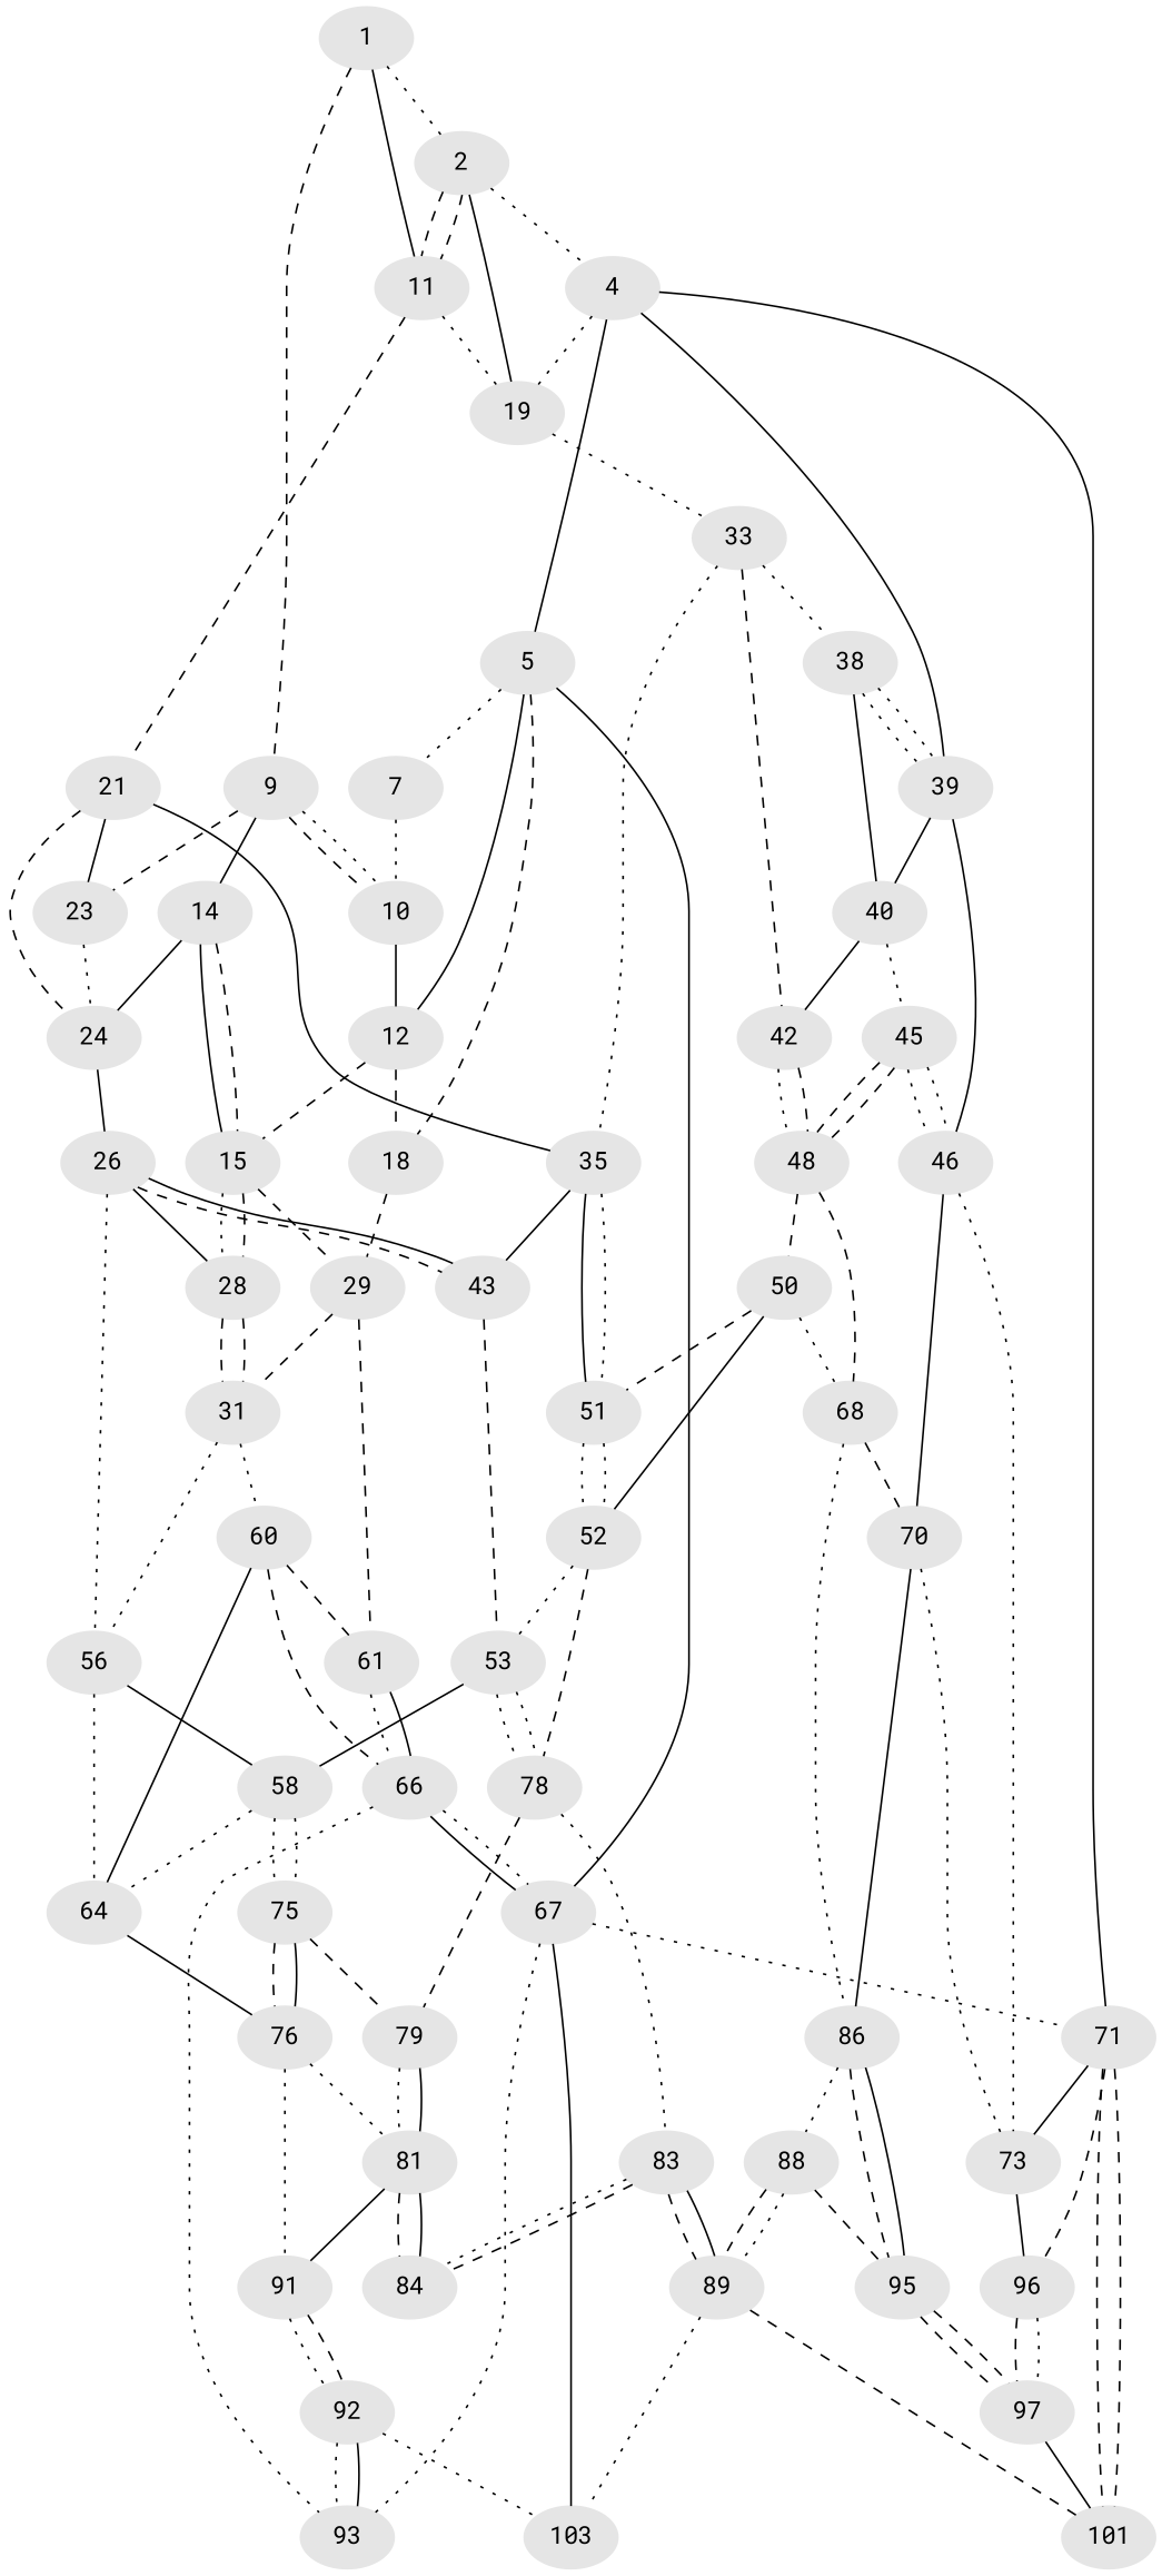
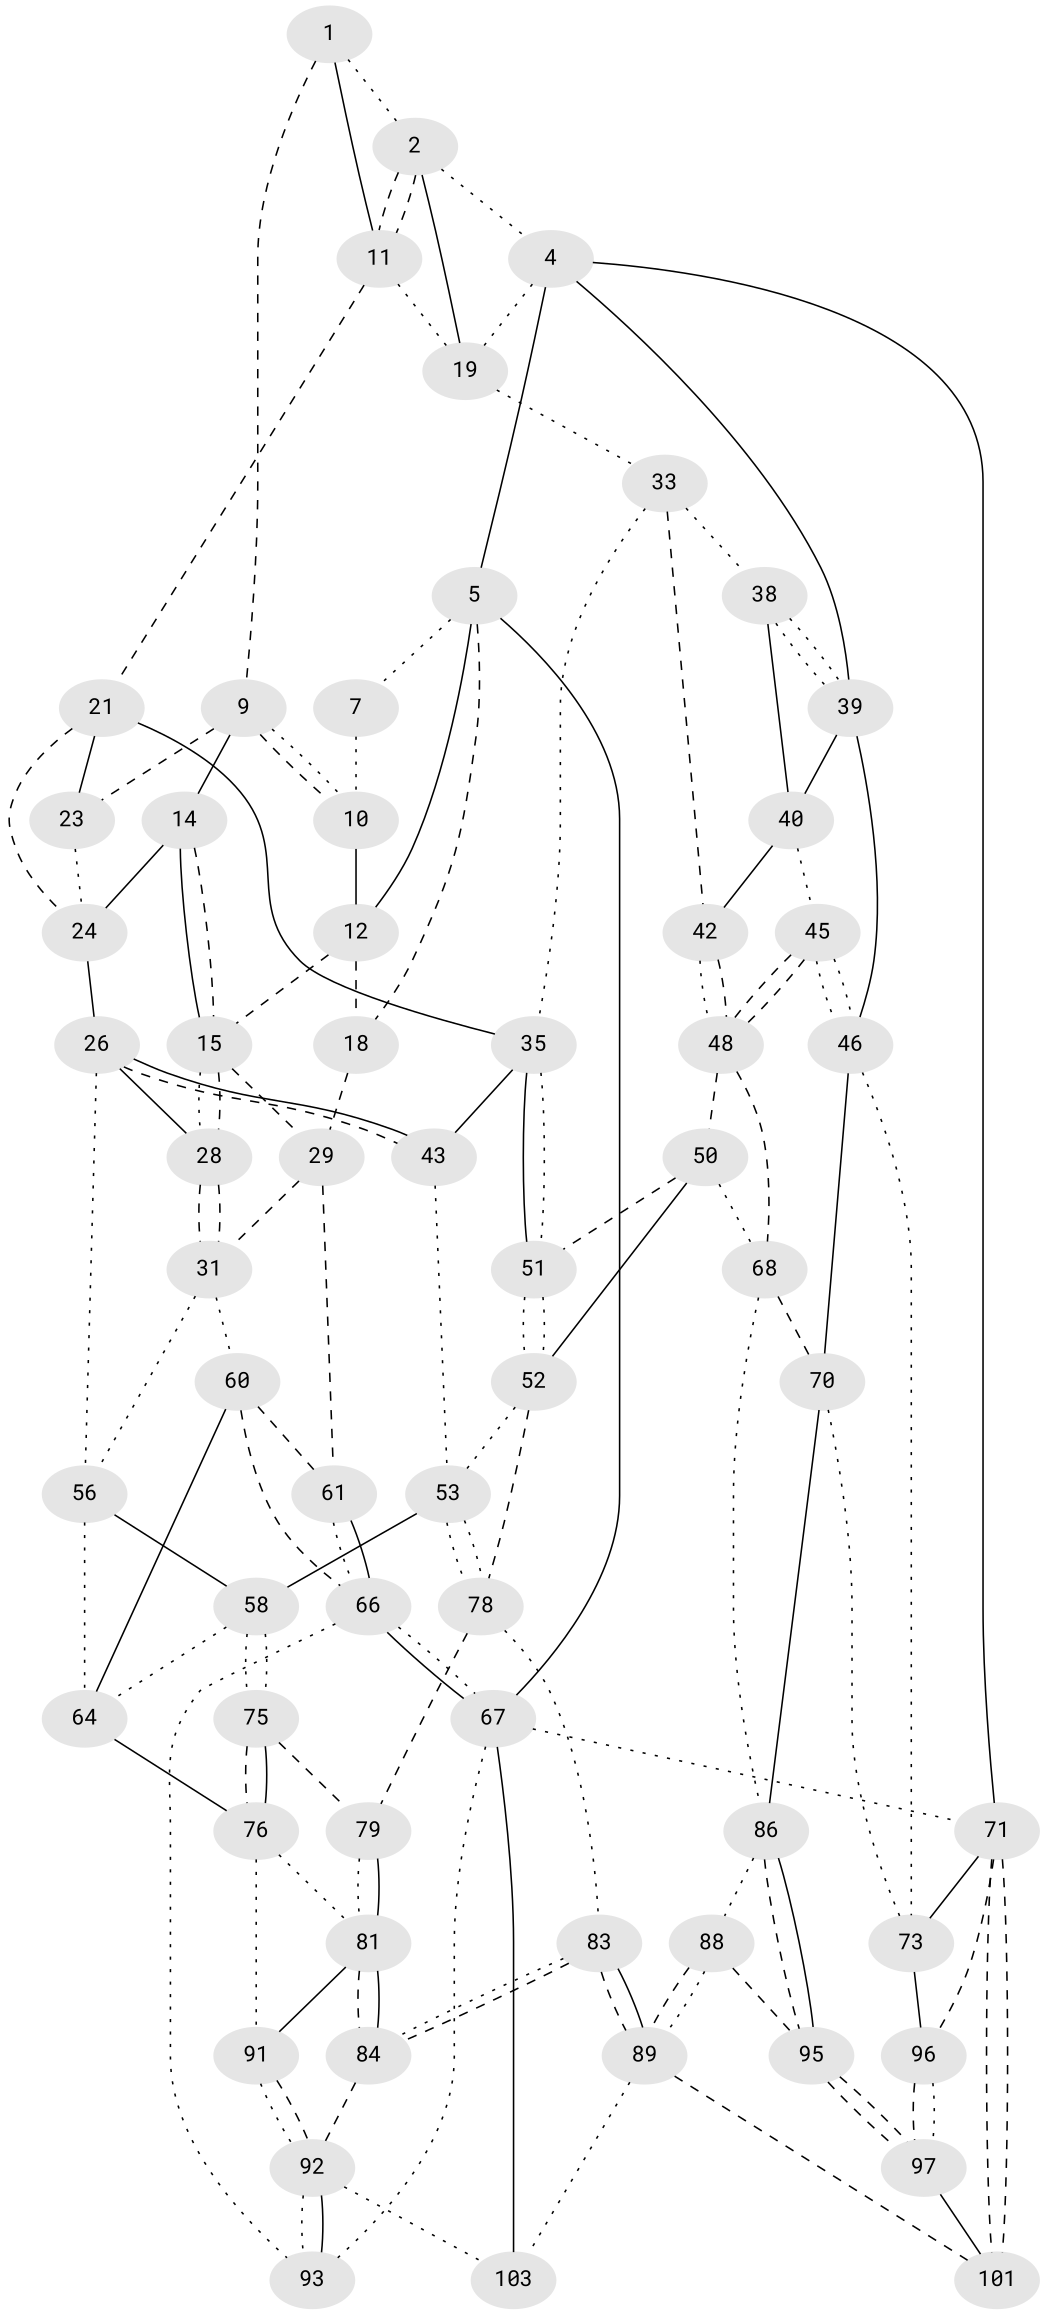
  graph {
    fontname="Roboto Mono"
    node [color=gray90 fontname="Roboto Mono" style=filled]
    edge [fontname="Roboto Mono" style=dotted]
    1 [super="+8"]
    2 [super="+3"]
    9 [super="+13"]
    11 [super="+20"]
    4 [super="+37"]
    19 [super="+32"]
    10
    14
    23
    21 [super="+22"]
    5 [super="+6"]
    39 [super="+44"]
    71 [super="+72"]
    33 [super="+34"]
    7
    12 [super="+17"]
    18
    67 [super="+104"]
    40 [super="+41"]
    46 [super="+47"]
    73 [super="+94"]
    96 [super="+99"]
    101
    15 [super="+16"]
    29 [super="+30"]
    93
    103
    24 [super="+25"]
    35 [super="+36"]
    28
    26 [super="+27"]
    31 [super="+57"]
    61
    38
    42
    43
    51
    n38 [label=56 super="+56"]
    53 [super="+54"]
    58 [super="+59"]
    64 [super="+74"]
    60 [super="+65"]
    66 [super="+90"]
    48 [super="+49"]
    52 [super="+63"]
    45
    70 [super="+85"]
    50 [super="+62"]
    68 [super="+69"]
    78 [super="+80"]
    86 [super="+87"]
    79
    83
    75
    76 [super="+77"]
    81 [super="+82"]
    91
    88
    95
    97 [super="+100"]
    84
    92 [super="+98"]
    89 [super="+102"]
    1 -- 2
    1 -- 9 [style=dashed]
    1 -- 11 [style=solid]
    2 -- 11 [style=dashed]
    2 -- 11 [style=dashed]
    2 -- 4
    2 -- 19 [style=solid]
    9 -- 10 [style=dashed]
    9 -- 10
    9 -- 14 [style=solid]
    9 -- 23 [style=dashed]
    11 -- 19
    11 -- 21 [style=dashed]
    4 -- 19
    4 -- 5 [style=solid]
    4 -- 39 [style=solid]
    4 -- 71 [style=solid]
    19 -- 33
    10 -- 12 [style=solid]
    14 -- 15 [style=solid]
    14 -- 15 [style=dashed]
    14 -- 24 [style=solid]
    23 -- 24
    21 -- 23 [style=solid]
    21 -- 24 [style=dashed]
    21 -- 35 [style=solid]
    5 -- 7
    5 -- 12 [style=solid]
    5 -- 18 [style=dashed]
    5 -- 67 [style=solid]
    39 -- 40 [style=solid]
    39 -- 46 [style=solid]
    71 -- 73 [style=solid]
    71 -- 96 [style=dashed]
    71 -- 101 [style=dashed]
    71 -- 101 [style=dashed]
    33 -- 35
    33 -- 38
    33 -- 42 [style=dashed]
    7 -- 10
    12 -- 18 [style=dashed]
    12 -- 15 [style=dashed]
    18 -- 29 [style=dashed]
    67 -- 71
    67 -- 93
    67 -- 103 [style=solid]
    40 -- 42 [style=solid]
    40 -- 45
    46 -- 73
    46 -- 70 [style=solid]
    73 -- 96 [style=solid]
    96 -- 97 [style=dashed weight=2]
    96 -- 97
    15 -- 29 [style=dashed]
    15 -- 28
    15 -- 28 [style=dashed]
    29 -- 31 [style=dashed]
    29 -- 61 [style=dashed]
    24 -- 26 [style=solid]
    35 -- 43 [style=solid]
    35 -- 51 [style=solid]
    35 -- 51
    28 -- 31 [style=dashed]
    28 -- 31 [style=dashed]
    26 -- 28 [style=solid]
    26 -- 43 [style=dashed]
    26 -- 43 [style=solid]
    26 -- n38
    31 -- n38
    31 -- 60
    61 -- 66
    61 -- 66 [style=solid]
    38 -- 39
    38 -- 39
    38 -- 40 [style=solid]
    42 -- 48
    42 -- 48 [style=dashed]
-   43 -- 53 [style=dashed]
+   43 -- 53
    51 -- 52
    51 -- 52
    n38 -- 58 [style=solid]
    n38 -- 64
    53 -- 58 [style=solid]
    53 -- 78
    53 -- 78
    58 -- 64
    58 -- 75
    58 -- 75
    64 -- 76 [style=solid]
    60 -- 61 [style=dashed]
    60 -- 64 [style=solid]
    60 -- 66 [style=dashed]
    66 -- 67 [style=solid]
    66 -- 67
    66 -- 93
    48 -- 50 [style=dashed]
    48 -- 68 [style=dashed]
    52 -- 53
    52 -- 78 [style=dashed]
    45 -- 46
    45 -- 46
    45 -- 48 [style=dashed]
    45 -- 48 [style=dashed]
    70 -- 73
    70 -- 86 [style=solid]
    50 -- 51 [style=dashed]
    50 -- 52 [style=solid]
    50 -- 68
    68 -- 70 [style=dashed]
    68 -- 86
    78 -- 79 [style=dashed]
    78 -- 83
    86 -- 88
    86 -- 95 [style=dashed]
    86 -- 95 [style=solid]
    79 -- 81
    79 -- 81 [style=solid]
    83 -- 84
    83 -- 84 [style=dashed]
    83 -- 89 [style=dashed]
    83 -- 89 [style=solid]
    75 -- 79 [style=dashed]
    75 -- 76 [style=dashed]
    75 -- 76 [style=solid]
    76 -- 81
    76 -- 91
    81 -- 91 [style=solid]
    81 -- 84 [style=dashed]
    81 -- 84 [style=solid]
    91 -- 92
    91 -- 92 [style=dashed]
    88 -- 95 [style=dashed]
    88 -- 89 [style=dashed]
    88 -- 89
    95 -- 97 [style=dashed]
    95 -- 97 [style=dashed]
    97 -- 101 [style=solid]
+   84 -- 92 [style=dashed]
    92 -- 93
    92 -- 93 [style=solid]
    92 -- 103
    89 -- 101 [style=dashed]
    89 -- 103
  }
